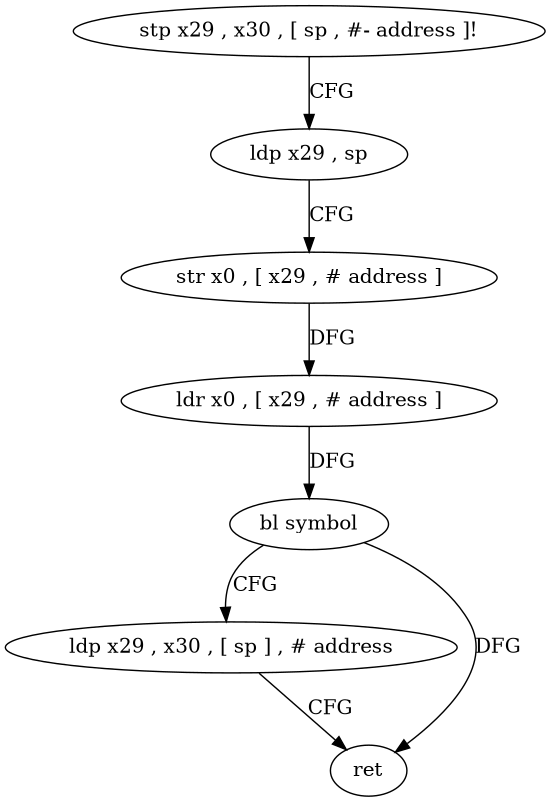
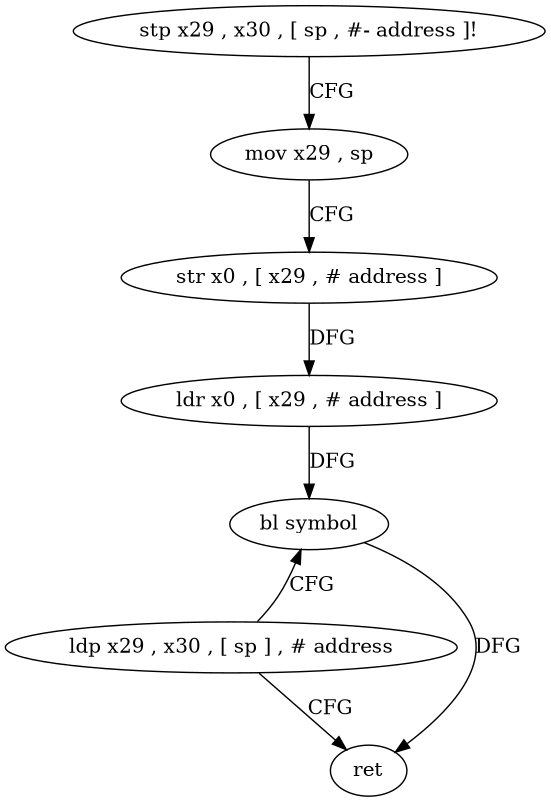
  digraph {
    n1 [label="stp x29 , x30 , [ sp , #- address ]!"]
-   n2 [label="ldp x29 , sp"]
+   n2 [label="mov x29 , sp"]
    n3 [label="str x0 , [ x29 , # address ]"]
    n4 [label="ldr x0 , [ x29 , # address ]"]
    n5 [label="bl symbol"]
    n6 [label="ldp x29 , x30 , [ sp ] , # address"]
    n7 [label=ret]
    n1 -> n2 [label=CFG]
    n2 -> n3 [label=CFG]
    n3 -> n4 [label=DFG]
    n4 -> n5 [label=DFG]
-   n5 -> n6 [label=CFG]
+   n6 -> n5 [label=CFG]
    n5 -> n7 [label=DFG]
    n6 -> n7 [label=CFG]
  }
